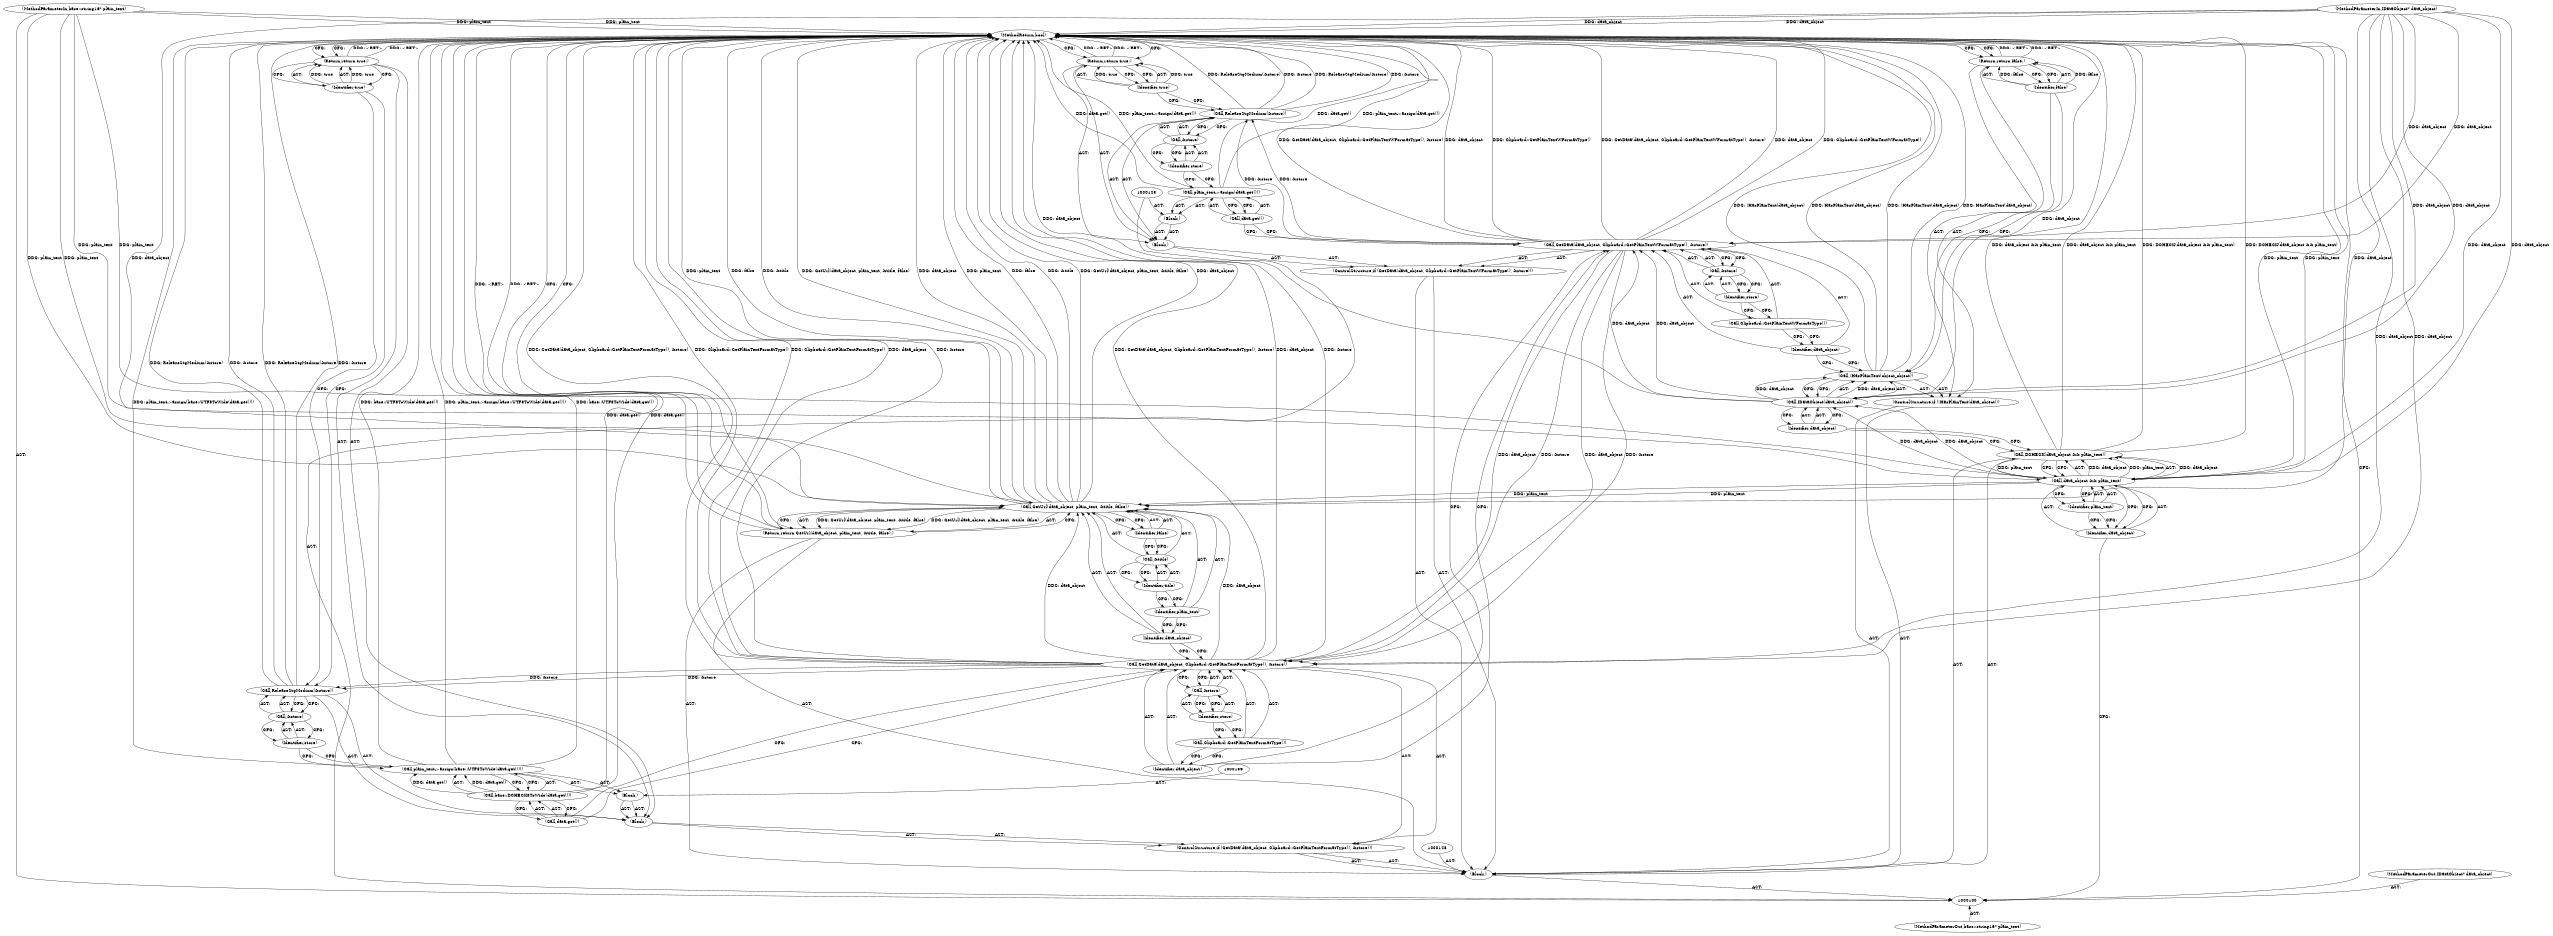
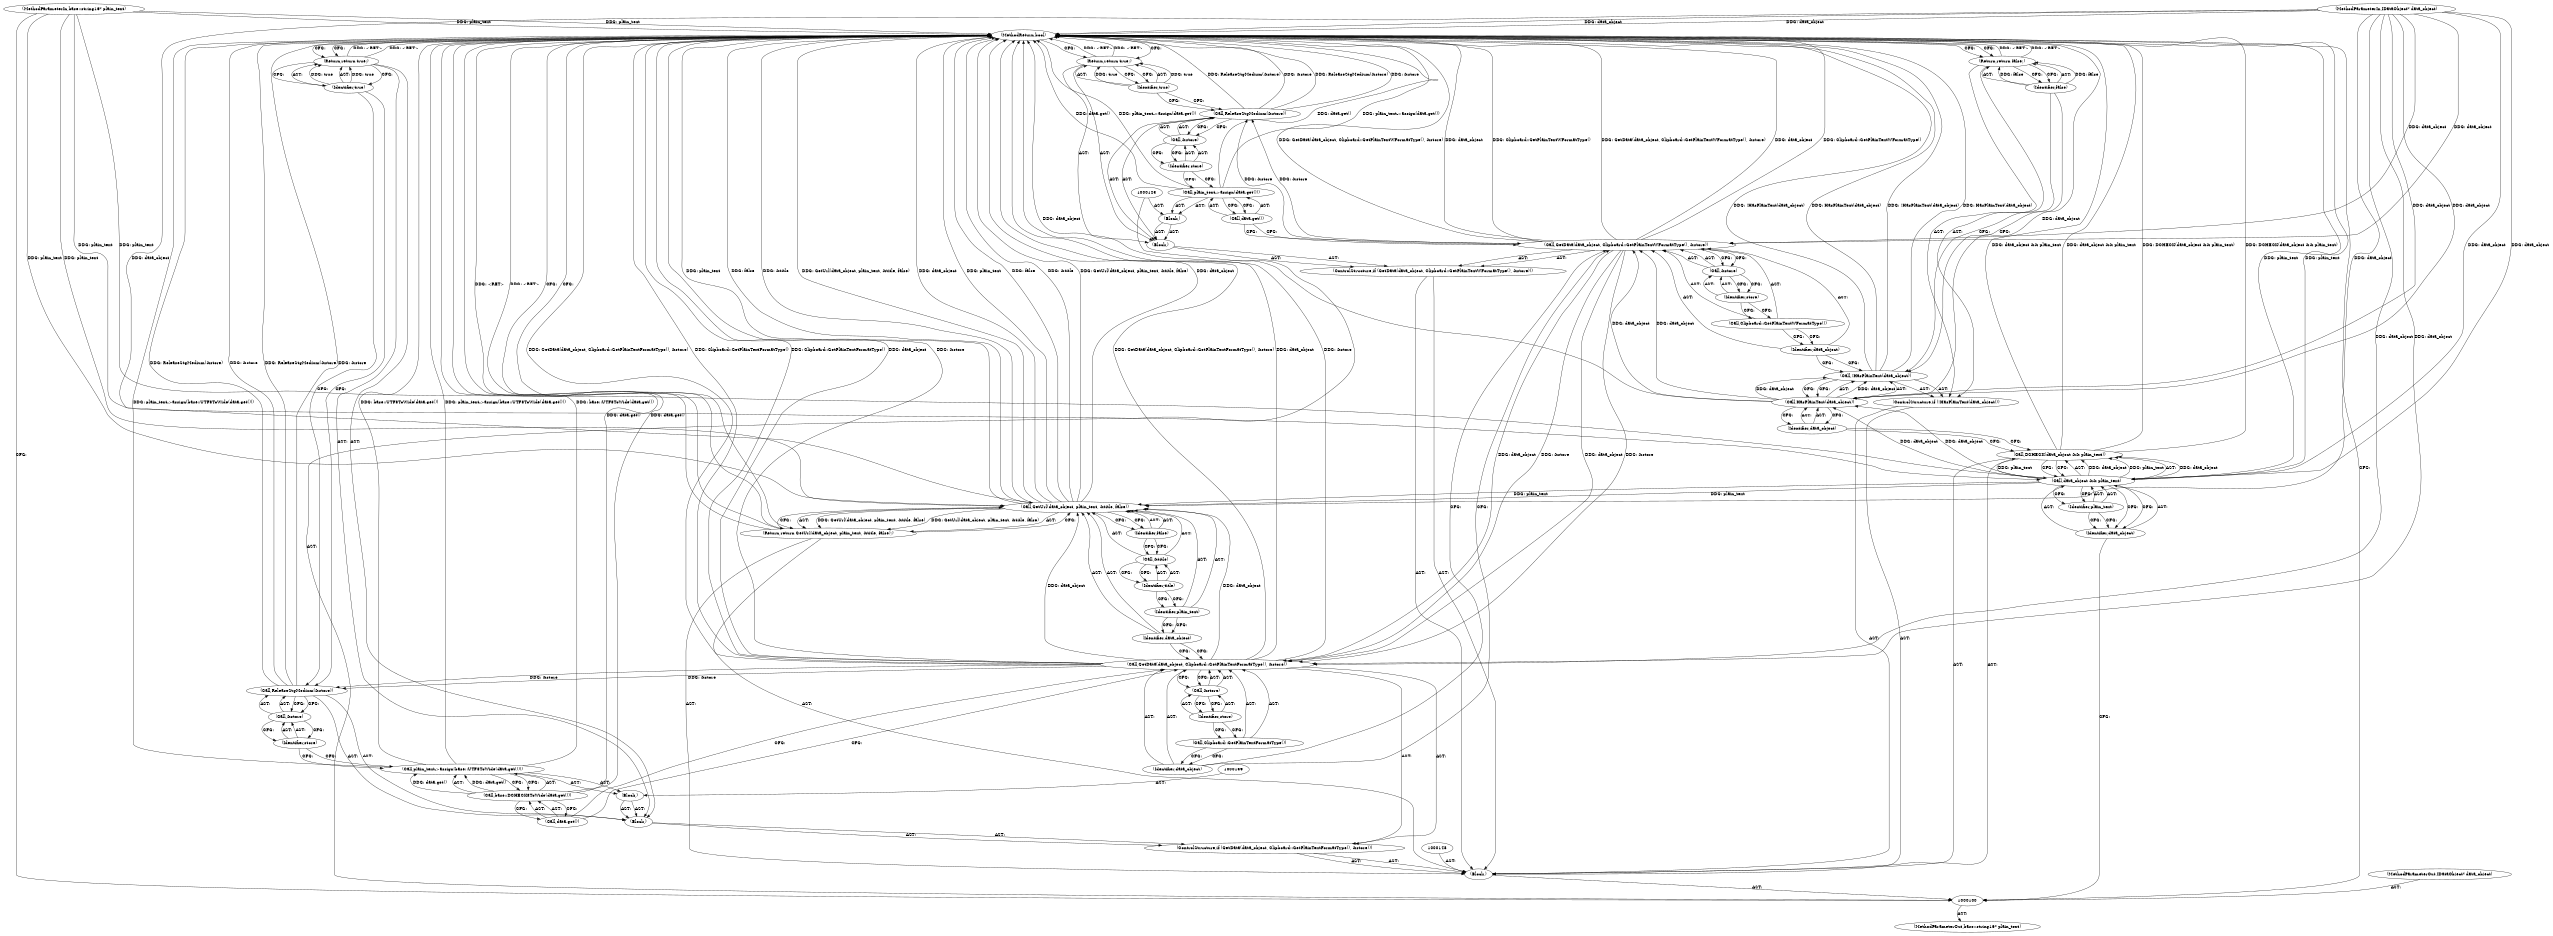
  digraph {
    n1 [label="(MethodReturn,bool)"]
    n2 [label="(Return,return true;)"]
    n3 [label="(Return,return true;)"]
    n4 [label="(Return,return GetUrl(data_object, plain_text, &title, false);)"]
    n5 [label="(Return,return false;)"]
    1000100
    n7 [label="(Block,)"]
    n8 [label="(Identifier,true)"]
    n9 [label="(Block,)"]
    n10 [label="(Identifier,true)"]
    n11 [label="(Call,GetUrl(data_object, plain_text, &title, false))"]
    n12 [label="(Block,)"]
    n13 [label="(ControlStructure,if (!HasPlainText(data_object)))"]
    n14 [label="(Identifier,false)"]
    n15 [label="(MethodParameterIn,IDataObject* data_object)"]
    n16 [label="(Call,GetData(data_object, Clipboard::GetPlainTextFormatType(), &store))"]
    n17 [label="(Call,data_object && plain_text)"]
-   n18 [label="(Call,IDataObject(data_object))"]
+   n18 [label="(Call,HasPlainText(data_object))"]
    n19 [label="(Call,GetData(data_object, Clipboard::GetPlainTextWFormatType(), &store))"]
    n20 [label="(ControlStructure,if (GetData(data_object, Clipboard::GetPlainTextFormatType(), &store)))"]
    n21 [label="(Call,&store)"]
    n22 [label="(Call,ReleaseStgMedium(&store))"]
    n23 [label="(Identifier,false)"]
    n24 [label="(Call,DCHECK(data_object && plain_text))"]
    n25 [label="(Identifier,plain_text)"]
    n26 [label="(Identifier,data_object)"]
    n27 [label="(Identifier,data_object)"]
-   n28 [label="(Call,!HasPlainText(object_object))"]
+   n28 [label="(Call,!HasPlainText(data_object))"]
    n29 [label="(Call,ReleaseStgMedium(&store))"]
    n30 [label="(ControlStructure,if (GetData(data_object, Clipboard::GetPlainTextWFormatType(), &store)))"]
    n31 [label="(Call,&store)"]
    n32 [label="(MethodParameterOut,IDataObject* data_object)"]
    n33 [label="(Block,)"]
    n34 [label="(Call,data.get())"]
    n35 [label="(Call,plain_text->assign(data.get()))"]
    n36 [label="(Call,&store)"]
    n37 [label="(Identifier,store)"]
    n38 [label="(Identifier,data_object)"]
    n39 [label="(Call,Clipboard::GetPlainTextFormatType())"]
    n40 [label="(Identifier,store)"]
    n41 [label="(Call,&store)"]
    n42 [label="(Block,)"]
    n43 [label="(MethodParameterIn,base::string16* plain_text)"]
    n44 [label="(MethodParameterOut,base::string16* plain_text)"]
    n45 [label="(Call,base::DCHECK8ToWide(data.get()))"]
    n46 [label="(Call,data.get())"]
    n47 [label="(Call,plain_text->assign(base::UTF8ToWide(data.get())))"]
    n48 [label="(Identifier,store)"]
    n49 [label="(Identifier,data_object)"]
    n50 [label="(Identifier,plain_text)"]
    n51 [label="(Call,&title)"]
    n52 [label="(Identifier,title)"]
    n53 [label="(Identifier,data_object)"]
    n54 [label="(Call,Clipboard::GetPlainTextWFormatType())"]
    n55 [label="(Identifier,store)"]
    1000123
    1000139
    1000148
    n1 -> n2 [label="CFG: "]
    n1 -> n2 [label="CFG: "]
    n1 -> n3 [label="CFG: "]
    n1 -> n3 [label="CFG: "]
    n1 -> n4 [label="CFG: "]
    n1 -> n4 [label="CFG: "]
    n1 -> n5 [label="CFG: "]
    n1 -> n5 [label="CFG: "]
    n1 -> 1000100 [label="CFG: "]
    n2 -> n1 [label="DDG: <RET>"]
    n2 -> n1 [label="DDG: <RET>"]
    n2 -> n7 [label="AST: "]
    n2 -> n7 [label="AST: "]
    n2 -> n8 [label="CFG: "]
    n2 -> n8 [label="CFG: "]
    n3 -> n1 [label="DDG: <RET>"]
    n3 -> n1 [label="DDG: <RET>"]
    n3 -> n9 [label="AST: "]
    n3 -> n9 [label="AST: "]
    n3 -> n10 [label="CFG: "]
    n3 -> n10 [label="CFG: "]
    n4 -> n1 [label="DDG: <RET>"]
    n4 -> n1 [label="DDG: <RET>"]
    n4 -> n11 [label="CFG: "]
    n4 -> n11 [label="CFG: "]
    n4 -> n12 [label="AST: "]
    n4 -> n12 [label="AST: "]
    n5 -> n1 [label="DDG: <RET>"]
    n5 -> n1 [label="DDG: <RET>"]
    n5 -> n13 [label="AST: "]
    n5 -> n13 [label="AST: "]
    n5 -> n14 [label="CFG: "]
    n5 -> n14 [label="CFG: "]
    n7 -> n30 [label="AST: "]
    n7 -> n30 [label="AST: "]
    n8 -> n2 [label="AST: "]
    n8 -> n2 [label="DDG: true"]
    n8 -> n2 [label="AST: "]
    n8 -> n2 [label="DDG: true"]
    n8 -> n29 [label="CFG: "]
    n8 -> n29 [label="CFG: "]
    n9 -> n20 [label="AST: "]
    n9 -> n20 [label="AST: "]
    n10 -> n3 [label="AST: "]
    n10 -> n3 [label="DDG: true"]
    n10 -> n3 [label="AST: "]
    n10 -> n3 [label="DDG: true"]
    n10 -> n22 [label="CFG: "]
    n10 -> n22 [label="CFG: "]
    n11 -> n1 [label="DDG: GetUrl(data_object, plain_text, &title, false)"]
    n11 -> n1 [label="DDG: data_object"]
    n11 -> n1 [label="DDG: plain_text"]
    n11 -> n1 [label="DDG: false"]
    n11 -> n1 [label="DDG: &title"]
    n11 -> n1 [label="DDG: GetUrl(data_object, plain_text, &title, false)"]
    n11 -> n1 [label="DDG: data_object"]
    n11 -> n1 [label="DDG: plain_text"]
    n11 -> n1 [label="DDG: false"]
    n11 -> n1 [label="DDG: &title"]
    n11 -> n4 [label="AST: "]
    n11 -> n4 [label="DDG: GetUrl(data_object, plain_text, &title, false)"]
    n11 -> n4 [label="AST: "]
    n11 -> n4 [label="DDG: GetUrl(data_object, plain_text, &title, false)"]
    n11 -> n23 [label="CFG: "]
    n11 -> n23 [label="CFG: "]
    n12 -> 1000100 [label="AST: "]
    n13 -> n12 [label="AST: "]
    n13 -> n12 [label="AST: "]
    n14 -> n5 [label="AST: "]
    n14 -> n5 [label="DDG: false"]
    n14 -> n5 [label="AST: "]
    n14 -> n5 [label="DDG: false"]
    n14 -> n28 [label="CFG: "]
    n14 -> n28 [label="CFG: "]
    n15 -> n1 [label="DDG: data_object"]
    n15 -> n1 [label="DDG: data_object"]
    n15 -> n11 [label="DDG: data_object"]
    n15 -> n11 [label="DDG: data_object"]
    n15 -> n16 [label="DDG: data_object"]
    n15 -> n16 [label="DDG: data_object"]
    n15 -> n17 [label="DDG: data_object"]
    n15 -> n17 [label="DDG: data_object"]
    n15 -> n18 [label="DDG: data_object"]
    n15 -> n18 [label="DDG: data_object"]
    n15 -> n19 [label="DDG: data_object"]
    n15 -> n19 [label="DDG: data_object"]
    n16 -> n1 [label="DDG: GetData(data_object, Clipboard::GetPlainTextFormatType(), &store)"]
    n16 -> n1 [label="DDG: Clipboard::GetPlainTextFormatType()"]
    n16 -> n1 [label="DDG: data_object"]
    n16 -> n1 [label="DDG: &store"]
    n16 -> n1 [label="DDG: GetData(data_object, Clipboard::GetPlainTextFormatType(), &store)"]
    n16 -> n1 [label="DDG: Clipboard::GetPlainTextFormatType()"]
    n16 -> n1 [label="DDG: data_object"]
    n16 -> n1 [label="DDG: &store"]
    n16 -> n11 [label="DDG: data_object"]
    n16 -> n11 [label="DDG: data_object"]
    n16 -> n20 [label="AST: "]
    n16 -> n20 [label="AST: "]
    n16 -> n21 [label="CFG: "]
    n16 -> n21 [label="CFG: "]
    n16 -> n22 [label="DDG: &store"]
    n16 -> n22 [label="DDG: &store"]
    n17 -> n1 [label="DDG: plain_text"]
    n17 -> n1 [label="DDG: plain_text"]
    n17 -> n11 [label="DDG: plain_text"]
    n17 -> n11 [label="DDG: plain_text"]
    n17 -> n18 [label="DDG: data_object"]
    n17 -> n18 [label="DDG: data_object"]
    n17 -> n24 [label="AST: "]
    n17 -> n24 [label="DDG: data_object"]
    n17 -> n24 [label="DDG: plain_text"]
    n17 -> n24 [label="AST: "]
    n17 -> n24 [label="DDG: data_object"]
    n17 -> n24 [label="DDG: plain_text"]
    n17 -> n25 [label="CFG: "]
    n17 -> n25 [label="CFG: "]
    n17 -> n26 [label="CFG: "]
    n17 -> n26 [label="CFG: "]
    n18 -> n1 [label="DDG: data_object"]
    n18 -> n1 [label="DDG: data_object"]
    n18 -> n19 [label="DDG: data_object"]
    n18 -> n19 [label="DDG: data_object"]
    n18 -> n27 [label="CFG: "]
    n18 -> n27 [label="CFG: "]
    n18 -> n28 [label="AST: "]
    n18 -> n28 [label="DDG: data_object"]
    n18 -> n28 [label="AST: "]
    n18 -> n28 [label="DDG: data_object"]
    n19 -> n1 [label="DDG: data_object"]
    n19 -> n1 [label="DDG: Clipboard::GetPlainTextWFormatType()"]
    n19 -> n1 [label="DDG: GetData(data_object, Clipboard::GetPlainTextWFormatType(), &store)"]
    n19 -> n1 [label="DDG: data_object"]
    n19 -> n1 [label="DDG: Clipboard::GetPlainTextWFormatType()"]
    n19 -> n1 [label="DDG: GetData(data_object, Clipboard::GetPlainTextWFormatType(), &store)"]
    n19 -> n16 [label="DDG: data_object"]
    n19 -> n16 [label="DDG: &store"]
    n19 -> n16 [label="DDG: data_object"]
    n19 -> n16 [label="DDG: &store"]
    n19 -> n29 [label="DDG: &store"]
    n19 -> n29 [label="DDG: &store"]
    n19 -> n30 [label="AST: "]
    n19 -> n30 [label="AST: "]
    n19 -> n31 [label="CFG: "]
    n19 -> n31 [label="CFG: "]
    n20 -> n12 [label="AST: "]
    n20 -> n12 [label="AST: "]
    n21 -> n16 [label="AST: "]
    n21 -> n16 [label="AST: "]
    n21 -> n40 [label="CFG: "]
    n21 -> n40 [label="CFG: "]
    n22 -> n1 [label="DDG: ReleaseStgMedium(&store)"]
    n22 -> n1 [label="DDG: &store"]
    n22 -> n1 [label="DDG: ReleaseStgMedium(&store)"]
    n22 -> n1 [label="DDG: &store"]
    n22 -> n9 [label="AST: "]
    n22 -> n9 [label="AST: "]
    n22 -> n41 [label="CFG: "]
    n22 -> n41 [label="CFG: "]
    n23 -> n11 [label="AST: "]
    n23 -> n11 [label="AST: "]
    n23 -> n51 [label="CFG: "]
    n23 -> n51 [label="CFG: "]
    n24 -> n1 [label="DDG: DCHECK(data_object && plain_text)"]
    n24 -> n1 [label="DDG: data_object && plain_text"]
    n24 -> n1 [label="DDG: DCHECK(data_object && plain_text)"]
    n24 -> n1 [label="DDG: data_object && plain_text"]
    n24 -> n12 [label="AST: "]
    n24 -> n12 [label="AST: "]
    n24 -> n17 [label="CFG: "]
    n24 -> n17 [label="CFG: "]
    n25 -> n17 [label="AST: "]
    n25 -> n17 [label="AST: "]
    n25 -> n26 [label="CFG: "]
    n25 -> n26 [label="CFG: "]
    n26 -> 1000100 [label="CFG: "]
    n26 -> n17 [label="AST: "]
    n26 -> n17 [label="AST: "]
    n27 -> n18 [label="AST: "]
    n27 -> n18 [label="AST: "]
    n27 -> n24 [label="CFG: "]
    n27 -> n24 [label="CFG: "]
    n28 -> n1 [label="DDG: !HasPlainText(data_object)"]
    n28 -> n1 [label="DDG: HasPlainText(data_object)"]
    n28 -> n1 [label="DDG: !HasPlainText(data_object)"]
    n28 -> n1 [label="DDG: HasPlainText(data_object)"]
    n28 -> n13 [label="AST: "]
    n28 -> n13 [label="AST: "]
    n28 -> n18 [label="CFG: "]
    n28 -> n18 [label="CFG: "]
    n29 -> n1 [label="DDG: ReleaseStgMedium(&store)"]
    n29 -> n1 [label="DDG: &store"]
    n29 -> n1 [label="DDG: ReleaseStgMedium(&store)"]
    n29 -> n1 [label="DDG: &store"]
    n29 -> n7 [label="AST: "]
    n29 -> n7 [label="AST: "]
    n29 -> n36 [label="CFG: "]
    n29 -> n36 [label="CFG: "]
    n30 -> n12 [label="AST: "]
    n30 -> n12 [label="AST: "]
    n31 -> n19 [label="AST: "]
    n31 -> n19 [label="AST: "]
    n31 -> n55 [label="CFG: "]
    n31 -> n55 [label="CFG: "]
    n32 -> 1000100 [label="AST: "]
    n33 -> n7 [label="AST: "]
    n33 -> n7 [label="AST: "]
    n34 -> n19 [label="CFG: "]
    n34 -> n19 [label="CFG: "]
    n34 -> n35 [label="AST: "]
    n34 -> n35 [label="AST: "]
    n35 -> n1 [label="DDG: data.get()"]
    n35 -> n1 [label="DDG: plain_text->assign(data.get())"]
    n35 -> n1 [label="DDG: data.get()"]
    n35 -> n1 [label="DDG: plain_text->assign(data.get())"]
    n35 -> n33 [label="AST: "]
    n35 -> n33 [label="AST: "]
    n35 -> n34 [label="CFG: "]
    n35 -> n34 [label="CFG: "]
    n36 -> n29 [label="AST: "]
    n36 -> n29 [label="AST: "]
    n36 -> n37 [label="CFG: "]
    n36 -> n37 [label="CFG: "]
    n37 -> n35 [label="CFG: "]
    n37 -> n35 [label="CFG: "]
    n37 -> n36 [label="AST: "]
    n37 -> n36 [label="AST: "]
    n38 -> n16 [label="AST: "]
    n38 -> n16 [label="AST: "]
    n38 -> n19 [label="CFG: "]
    n38 -> n19 [label="CFG: "]
    n39 -> n16 [label="AST: "]
    n39 -> n16 [label="AST: "]
    n39 -> n38 [label="CFG: "]
    n39 -> n38 [label="CFG: "]
    n40 -> n21 [label="AST: "]
    n40 -> n21 [label="AST: "]
    n40 -> n39 [label="CFG: "]
    n40 -> n39 [label="CFG: "]
    n41 -> n22 [label="AST: "]
    n41 -> n22 [label="AST: "]
    n41 -> n48 [label="CFG: "]
    n41 -> n48 [label="CFG: "]
    n42 -> n9 [label="AST: "]
    n42 -> n9 [label="AST: "]
    n43 -> n1 [label="DDG: plain_text"]
    n43 -> n1 [label="DDG: plain_text"]
-   n43 -> 1000100 [label="AST: "]
+   n43 -> 1000100 [label="CFG: "]
    n43 -> n11 [label="DDG: plain_text"]
    n43 -> n11 [label="DDG: plain_text"]
    n43 -> n17 [label="DDG: plain_text"]
    n43 -> n17 [label="DDG: plain_text"]
-   n44 -> 1000100 [label="AST: "]
+   1000100 -> n44 [label="AST: "]
    n45 -> n1 [label="DDG: data.get()"]
    n45 -> n1 [label="DDG: data.get()"]
    n45 -> n46 [label="CFG: "]
    n45 -> n46 [label="CFG: "]
    n45 -> n47 [label="AST: "]
    n45 -> n47 [label="DDG: data.get()"]
    n45 -> n47 [label="AST: "]
    n45 -> n47 [label="DDG: data.get()"]
    n46 -> n16 [label="CFG: "]
    n46 -> n16 [label="CFG: "]
    n46 -> n45 [label="AST: "]
    n46 -> n45 [label="AST: "]
    n47 -> n1 [label="DDG: base::UTF8ToWide(data.get())"]
    n47 -> n1 [label="DDG: plain_text->assign(base::UTF8ToWide(data.get()))"]
    n47 -> n1 [label="DDG: base::UTF8ToWide(data.get())"]
    n47 -> n1 [label="DDG: plain_text->assign(base::UTF8ToWide(data.get()))"]
    n47 -> n42 [label="AST: "]
    n47 -> n42 [label="AST: "]
    n47 -> n45 [label="CFG: "]
    n47 -> n45 [label="CFG: "]
    n48 -> n41 [label="AST: "]
    n48 -> n41 [label="AST: "]
    n48 -> n47 [label="CFG: "]
    n48 -> n47 [label="CFG: "]
    n49 -> n11 [label="AST: "]
    n49 -> n11 [label="AST: "]
    n49 -> n16 [label="CFG: "]
    n49 -> n16 [label="CFG: "]
    n50 -> n11 [label="AST: "]
    n50 -> n11 [label="AST: "]
    n50 -> n49 [label="CFG: "]
    n50 -> n49 [label="CFG: "]
    n51 -> n11 [label="AST: "]
    n51 -> n11 [label="AST: "]
    n51 -> n52 [label="CFG: "]
    n51 -> n52 [label="CFG: "]
    n52 -> n50 [label="CFG: "]
    n52 -> n50 [label="CFG: "]
    n52 -> n51 [label="AST: "]
    n52 -> n51 [label="AST: "]
    n53 -> n19 [label="AST: "]
    n53 -> n19 [label="AST: "]
    n53 -> n28 [label="CFG: "]
    n53 -> n28 [label="CFG: "]
    n54 -> n19 [label="AST: "]
    n54 -> n19 [label="AST: "]
    n54 -> n53 [label="CFG: "]
    n54 -> n53 [label="CFG: "]
    n55 -> n31 [label="AST: "]
    n55 -> n31 [label="AST: "]
    n55 -> n54 [label="CFG: "]
    n55 -> n54 [label="CFG: "]
    1000123 -> 1000100 [label="AST: "]
    1000123 -> n33 [label="AST: "]
    1000139 -> n42 [label="AST: "]
    1000148 -> n12 [label="AST: "]
  }
